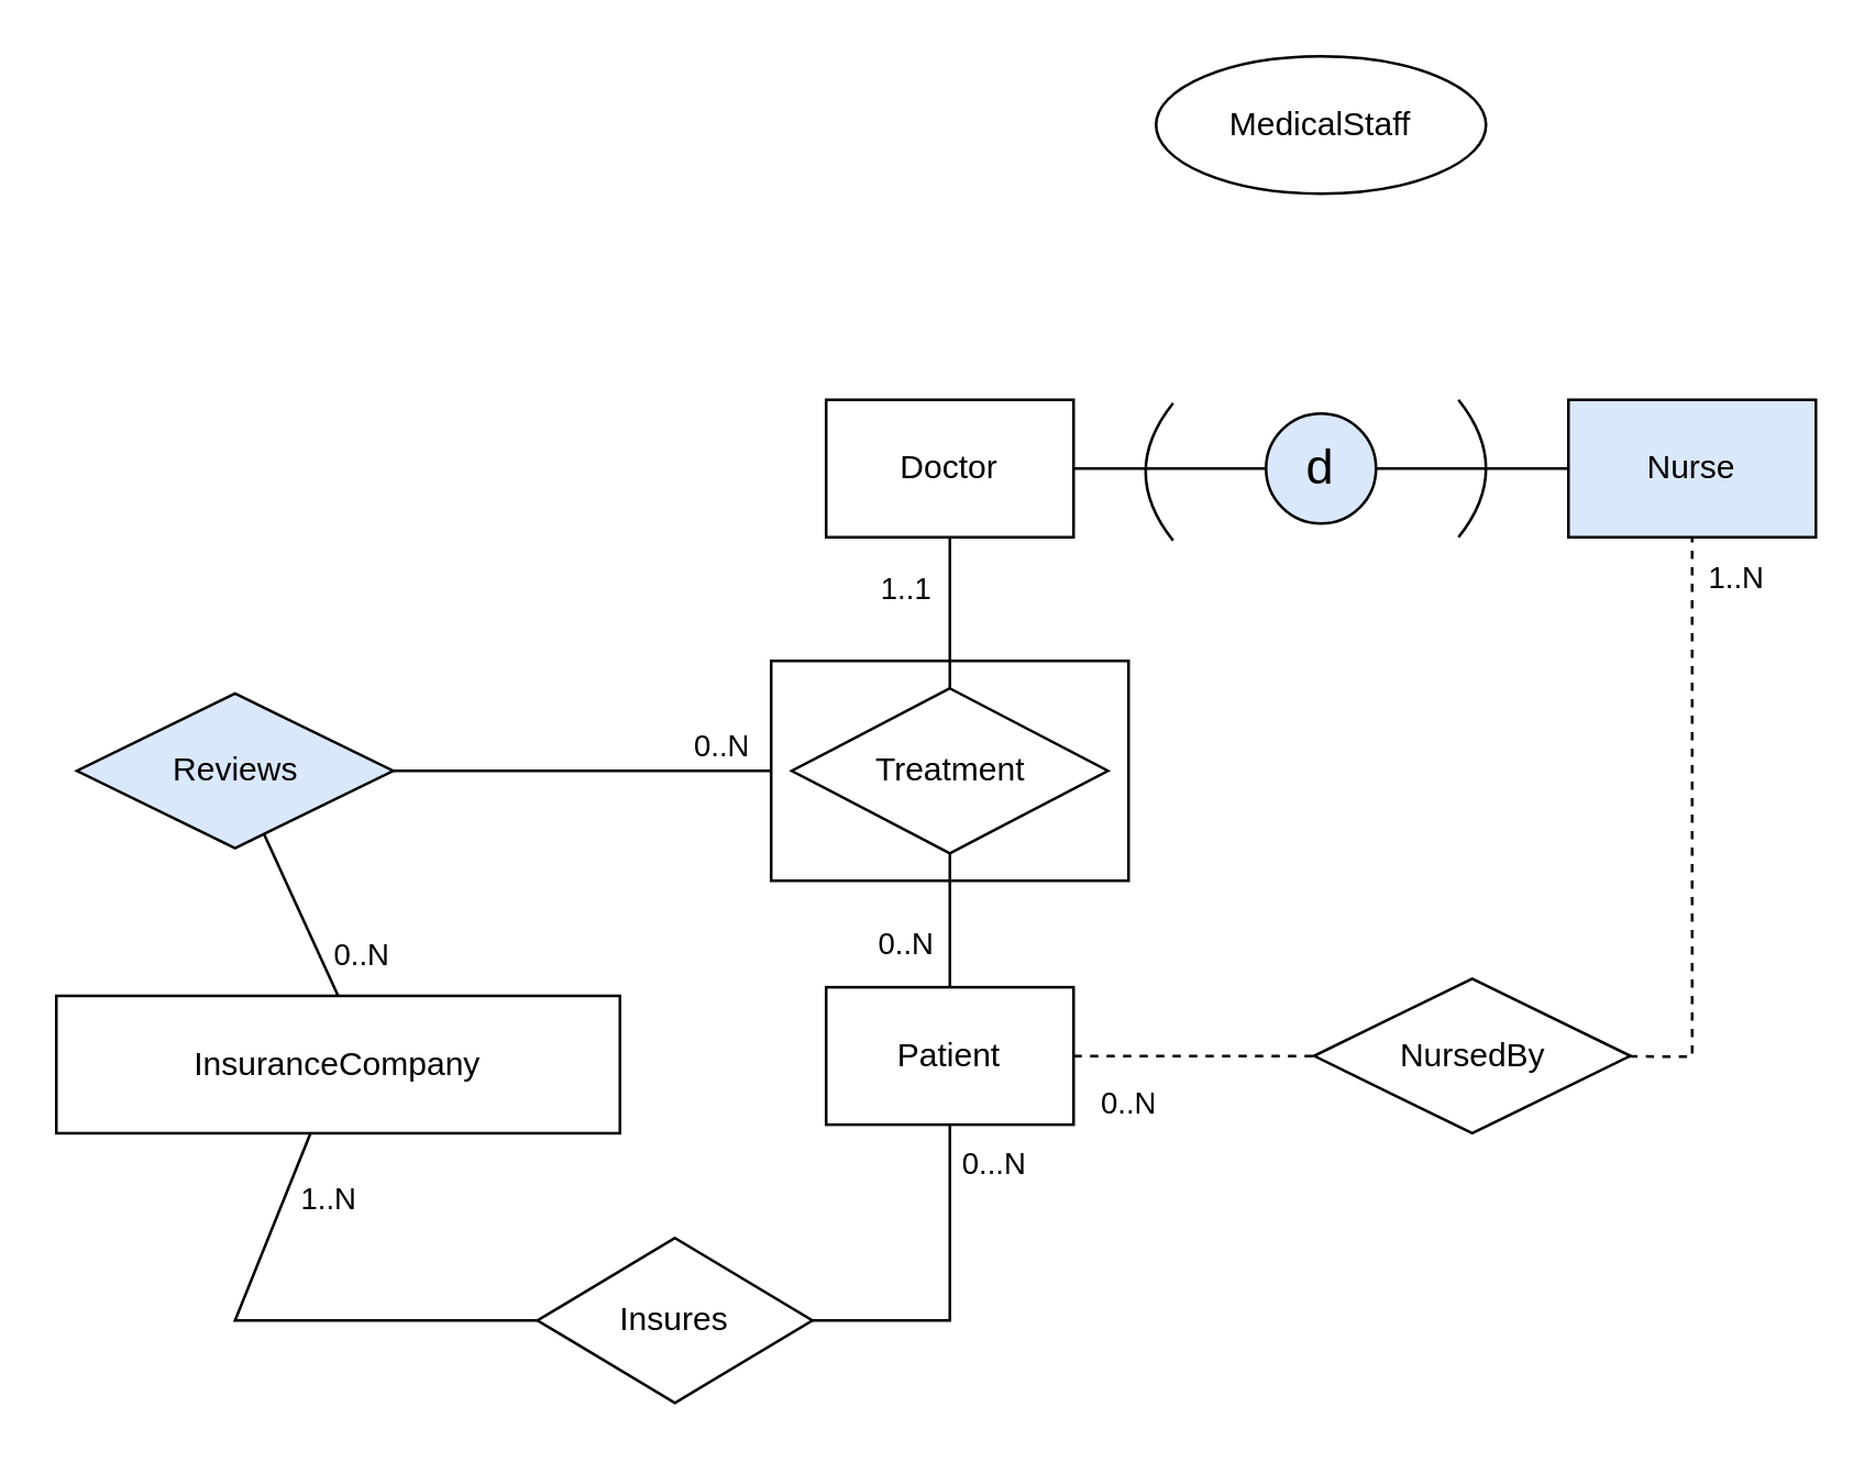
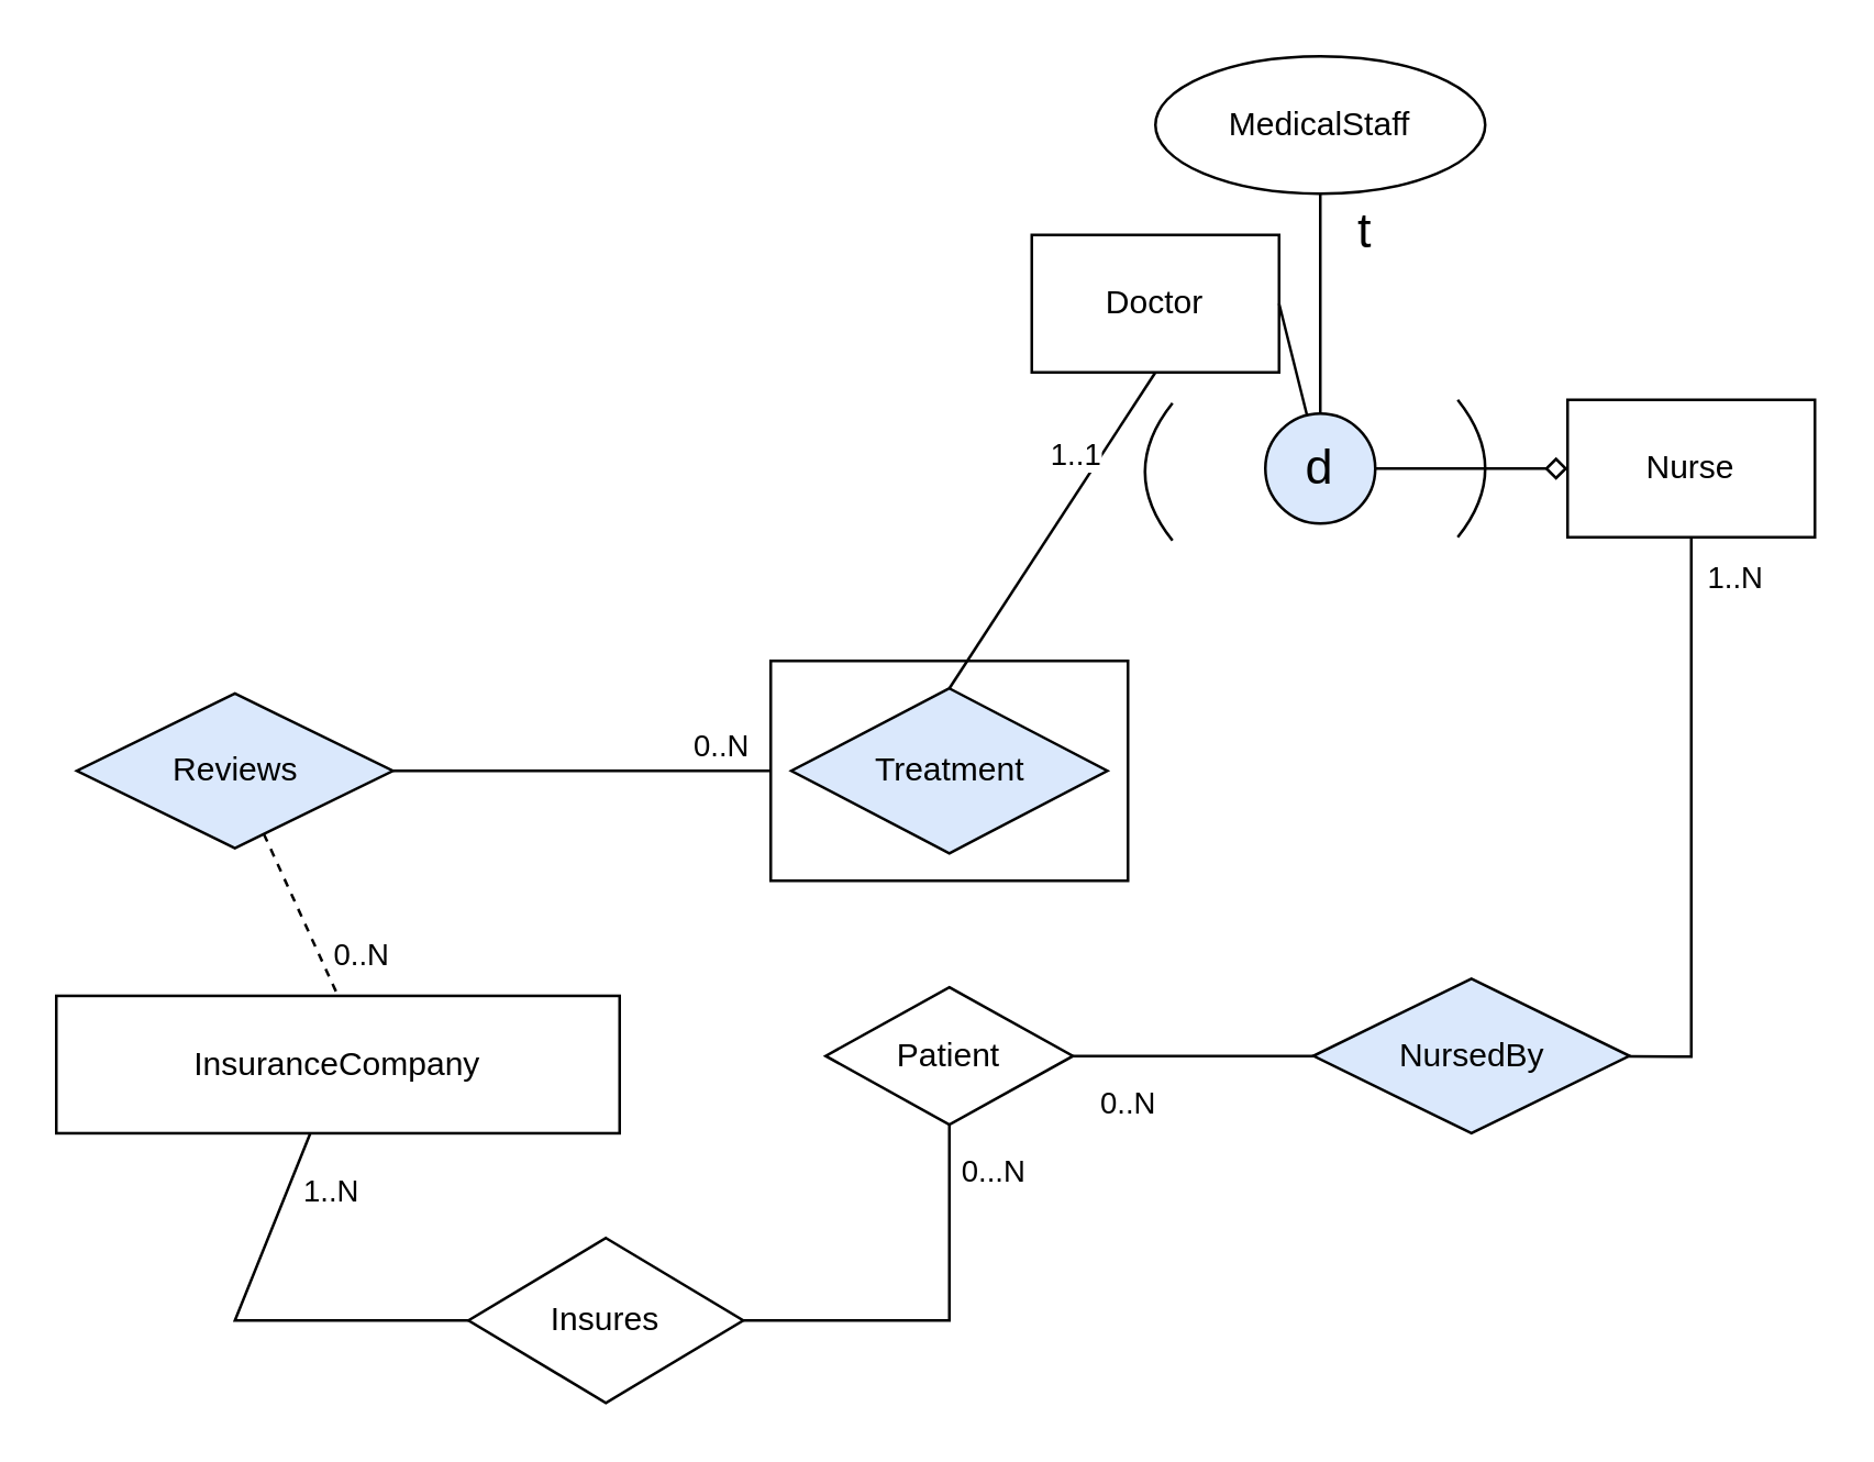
  <mxCell id="0" />
  <mxCell id="1" parent="0" />
- <mxCell id="2" style="edgeStyle=none;rounded=0;orthogonalLoop=1;jettySize=auto;html=1;entryX=0;entryY=0.5;entryDx=0;entryDy=0;endArrow=none;endFill=0;" edge="1" source="3" target="8" parent="1"><mxGeometry relative="1" as="geometry" /></mxCell>
+ <mxCell id="2" style="edgeStyle=none;rounded=0;orthogonalLoop=1;jettySize=auto;html=1;entryX=0;entryY=0.5;entryDx=0;entryDy=0;endArrow=diamond;endFill=0;" edge="1" source="3" target="8" parent="1"><mxGeometry relative="1" as="geometry" /></mxCell>
  <mxCell id="3" value="d" style="ellipse;whiteSpace=wrap;html=1;aspect=fixed;strokeColor=#000000;fontSize=18;fillColor=#dae8fc;" vertex="1" parent="1"><mxGeometry x="460" y="150" width="40" height="40" as="geometry" /></mxCell>
+ <mxCell id="4" style="rounded=0;orthogonalLoop=1;jettySize=auto;html=1;entryX=0.5;entryY=0;entryDx=0;entryDy=0;endArrow=none;endFill=0;" edge="1" source="6" target="3" parent="1"><mxGeometry relative="1" as="geometry" /></mxCell>
+ <mxCell id="5" value="t" style="edgeLabel;html=1;align=center;verticalAlign=middle;resizable=0;points=[];fontSize=18;" vertex="1" connectable="0" parent="4"><mxGeometry x="-0.676" relative="1" as="geometry"><mxPoint x="15" as="offset" /></mxGeometry></mxCell>
  <mxCell id="6" value="MedicalStaff" style="ellipse;whiteSpace=wrap;html=1;" vertex="1" parent="1"><mxGeometry x="420" y="20" width="120" height="50" as="geometry" /></mxCell>
- <mxCell id="7" value="Doctor" style="rounded=0;whiteSpace=wrap;html=1;" vertex="1" parent="1"><mxGeometry x="300" y="145" width="90" height="50" as="geometry" /></mxCell>
- <mxCell id="8" value="Nurse" style="rounded=0;whiteSpace=wrap;html=1;fillColor=#dae8fc;" vertex="1" parent="1"><mxGeometry x="570" y="145" width="90" height="50" as="geometry" /></mxCell>
+ <mxCell id="7" value="Doctor" style="rounded=0;whiteSpace=wrap;html=1;" vertex="1" parent="1"><mxGeometry x="375" y="85" width="90" height="50" as="geometry" /></mxCell>
+ <mxCell id="8" value="Nurse" style="rounded=0;whiteSpace=wrap;html=1;" vertex="1" parent="1"><mxGeometry x="570" y="145" width="90" height="50" as="geometry" /></mxCell>
  <mxCell id="9" value="" style="group" vertex="1" connectable="0" parent="1"><mxGeometry x="399.997" y="149.997" width="42.426" height="42.426" as="geometry" /></mxCell>
  <mxCell id="10" value="" style="group" vertex="1" connectable="0" parent="9"><mxGeometry x="3.553e-15" width="42.426" height="42.426" as="geometry" /></mxCell>
  <mxCell id="11" value="" style="shape=dataStorage;whiteSpace=wrap;html=1;fixedSize=1;rotation=0;" vertex="1" parent="10"><mxGeometry x="16.213" y="-3.787" width="10" height="50" as="geometry" /></mxCell>
  <mxCell id="12" style="edgeStyle=none;rounded=0;orthogonalLoop=1;jettySize=auto;html=1;entryX=1;entryY=0.5;entryDx=0;entryDy=0;endArrow=none;endFill=0;" edge="1" parent="10" source="3" target="7"><mxGeometry relative="1" as="geometry" /></mxCell>
  <mxCell id="13" value="" style="shape=dataStorage;whiteSpace=wrap;html=1;fixedSize=1;rotation=-180;" vertex="1" parent="1"><mxGeometry x="530" y="145" width="10" height="50" as="geometry" /></mxCell>
- <mxCell id="14" style="rounded=0;orthogonalLoop=1;jettySize=auto;html=1;entryX=0.5;entryY=1;entryDx=0;entryDy=0;endArrow=none;endFill=0;" edge="1" parent="1" source="18" target="27"><mxGeometry relative="1" as="geometry"><mxPoint x="345" y="318.75" as="targetPoint" /></mxGeometry></mxCell>
- <mxCell id="15" value="0..N" style="edgeLabel;html=1;align=center;verticalAlign=middle;resizable=0;points=[];" vertex="1" connectable="0" parent="14"><mxGeometry x="-0.341" y="1" relative="1" as="geometry"><mxPoint x="-15.25" as="offset" /></mxGeometry></mxCell>
- <mxCell id="16" style="edgeStyle=none;rounded=0;orthogonalLoop=1;jettySize=auto;html=1;endArrow=none;endFill=0;dashed=1;" edge="1" parent="1" source="18" target="23"><mxGeometry relative="1" as="geometry"><mxPoint x="580" y="383.75" as="targetPoint" /></mxGeometry></mxCell>
+ <mxCell id="16" style="edgeStyle=none;rounded=0;orthogonalLoop=1;jettySize=auto;html=1;endArrow=none;endFill=0;" edge="1" parent="1" source="18" target="23"><mxGeometry relative="1" as="geometry"><mxPoint x="580" y="383.75" as="targetPoint" /></mxGeometry></mxCell>
  <mxCell id="17" value="0..N" style="edgeLabel;html=1;align=center;verticalAlign=middle;resizable=0;points=[];" vertex="1" connectable="0" parent="16"><mxGeometry x="-0.356" y="-1" relative="1" as="geometry"><mxPoint x="-8.28" y="15.25" as="offset" /></mxGeometry></mxCell>
- <mxCell id="18" value="Patient" style="rounded=0;whiteSpace=wrap;html=1;" vertex="1" parent="1"><mxGeometry x="300" y="358.75" width="90" height="50" as="geometry" /></mxCell>
+ <mxCell id="18" value="Patient" style="rhombus;whiteSpace=wrap;html=1;" vertex="1" parent="1"><mxGeometry x="300" y="358.75" width="90" height="50" as="geometry" /></mxCell>
  <mxCell id="19" style="edgeStyle=none;rounded=0;orthogonalLoop=1;jettySize=auto;html=1;exitX=0.5;exitY=0;exitDx=0;exitDy=0;entryX=0.5;entryY=1;entryDx=0;entryDy=0;endArrow=none;endFill=0;" edge="1" parent="1" source="27" target="7"><mxGeometry relative="1" as="geometry"><mxPoint x="345" y="228.75" as="sourcePoint" /></mxGeometry></mxCell>
  <mxCell id="20" value="1..1" style="edgeLabel;html=1;align=center;verticalAlign=middle;resizable=0;points=[];" vertex="1" connectable="0" parent="19"><mxGeometry x="0.627" y="1" relative="1" as="geometry"><mxPoint x="-15.25" y="8.84" as="offset" /></mxGeometry></mxCell>
- <mxCell id="21" style="edgeStyle=none;rounded=0;orthogonalLoop=1;jettySize=auto;html=1;entryX=0.5;entryY=1;entryDx=0;entryDy=0;endArrow=none;endFill=0;dashed=1;" edge="1" parent="1" source="23" target="8"><mxGeometry relative="1" as="geometry"><Array as="points"><mxPoint x="615" y="384" /></Array></mxGeometry></mxCell>
+ <mxCell id="21" style="edgeStyle=none;rounded=0;orthogonalLoop=1;jettySize=auto;html=1;entryX=0.5;entryY=1;entryDx=0;entryDy=0;endArrow=none;endFill=0;" edge="1" parent="1" source="23" target="8"><mxGeometry relative="1" as="geometry"><Array as="points"><mxPoint x="615" y="384" /></Array></mxGeometry></mxCell>
  <mxCell id="22" value="1..N" style="edgeLabel;html=1;align=center;verticalAlign=middle;resizable=0;points=[];" vertex="1" connectable="0" parent="21"><mxGeometry x="0.846" y="-1" relative="1" as="geometry"><mxPoint x="14" y="-1" as="offset" /></mxGeometry></mxCell>
- <mxCell id="23" value="NursedBy" style="rhombus;whiteSpace=wrap;html=1;" vertex="1" parent="1"><mxGeometry x="477.5" y="355.63" width="115" height="56.25" as="geometry" /></mxCell>
+ <mxCell id="23" value="NursedBy" style="rhombus;whiteSpace=wrap;html=1;fillColor=#dae8fc;" vertex="1" parent="1"><mxGeometry x="477.5" y="355.63" width="115" height="56.25" as="geometry" /></mxCell>
  <mxCell id="24" style="edgeStyle=none;rounded=0;orthogonalLoop=1;jettySize=auto;html=1;entryX=0;entryY=0.5;entryDx=0;entryDy=0;endArrow=none;endFill=0;" edge="1" parent="1" source="26" target="37"><mxGeometry relative="1" as="geometry"><Array as="points"><mxPoint x="85" y="480" /></Array></mxGeometry></mxCell>
  <mxCell id="25" value="1..N" style="edgeLabel;html=1;align=center;verticalAlign=middle;resizable=0;points=[];" vertex="1" connectable="0" parent="24"><mxGeometry x="-0.724" relative="1" as="geometry"><mxPoint x="15" as="offset" /></mxGeometry></mxCell>
  <mxCell id="26" value="InsuranceCompany" style="rounded=0;whiteSpace=wrap;html=1;" vertex="1" parent="1"><mxGeometry x="20" y="361.88" width="205" height="50" as="geometry" /></mxCell>
- <mxCell id="27" value="Treatment" style="rhombus;whiteSpace=wrap;html=1;" vertex="1" parent="1"><mxGeometry x="287.5" y="250" width="115" height="60" as="geometry" /></mxCell>
+ <mxCell id="27" value="Treatment" style="rhombus;whiteSpace=wrap;html=1;fillColor=#dae8fc;" vertex="1" parent="1"><mxGeometry x="287.5" y="250" width="115" height="60" as="geometry" /></mxCell>
  <mxCell id="28" value="" style="rounded=0;whiteSpace=wrap;html=1;fillColor=none;" vertex="1" parent="1"><mxGeometry x="280" y="240" width="130" height="80" as="geometry" /></mxCell>
  <mxCell id="29" style="edgeStyle=none;rounded=0;orthogonalLoop=1;jettySize=auto;html=1;entryX=1;entryY=0.75;entryDx=0;entryDy=0;endArrow=none;endFill=0;" edge="1" parent="1" source="26" target="26"><mxGeometry relative="1" as="geometry" /></mxCell>
  <mxCell id="30" style="edgeStyle=none;rounded=0;orthogonalLoop=1;jettySize=auto;html=1;endArrow=none;endFill=0;" edge="1" parent="1" source="34" target="28"><mxGeometry relative="1" as="geometry" /></mxCell>
  <mxCell id="31" value="0..N" style="edgeLabel;html=1;align=center;verticalAlign=middle;resizable=0;points=[];" vertex="1" connectable="0" parent="30"><mxGeometry x="0.738" y="1" relative="1" as="geometry"><mxPoint y="-9" as="offset" /></mxGeometry></mxCell>
- <mxCell id="32" style="edgeStyle=none;rounded=0;orthogonalLoop=1;jettySize=auto;html=1;entryX=0.5;entryY=0;entryDx=0;entryDy=0;endArrow=none;endFill=0;" edge="1" parent="1" source="34" target="26"><mxGeometry relative="1" as="geometry" /></mxCell>
+ <mxCell id="32" style="edgeStyle=none;rounded=0;orthogonalLoop=1;jettySize=auto;html=1;entryX=0.5;entryY=0;entryDx=0;entryDy=0;endArrow=none;endFill=0;dashed=1;" edge="1" parent="1" source="34" target="26"><mxGeometry relative="1" as="geometry" /></mxCell>
  <mxCell id="33" value="0..N" style="edgeLabel;html=1;align=center;verticalAlign=middle;resizable=0;points=[];" vertex="1" connectable="0" parent="32"><mxGeometry x="0.483" y="1" relative="1" as="geometry"><mxPoint x="14" as="offset" /></mxGeometry></mxCell>
  <mxCell id="34" value="Reviews" style="rhombus;whiteSpace=wrap;html=1;fillColor=#dae8fc;" vertex="1" parent="1"><mxGeometry x="27.5" y="251.88" width="115" height="56.25" as="geometry" /></mxCell>
  <mxCell id="35" style="edgeStyle=none;rounded=0;orthogonalLoop=1;jettySize=auto;html=1;entryX=0.5;entryY=1;entryDx=0;entryDy=0;endArrow=none;endFill=0;" edge="1" parent="1" source="37" target="18"><mxGeometry relative="1" as="geometry"><Array as="points"><mxPoint x="345" y="480" /></Array></mxGeometry></mxCell>
  <mxCell id="36" value="0...N" style="edgeLabel;html=1;align=center;verticalAlign=middle;resizable=0;points=[];" vertex="1" connectable="0" parent="35"><mxGeometry x="0.778" y="-3" relative="1" as="geometry"><mxPoint x="12" as="offset" /></mxGeometry></mxCell>
- <mxCell id="37" value="Insures" style="rhombus;whiteSpace=wrap;html=1;fillColor=none;" vertex="1" parent="1"><mxGeometry x="195" y="450" width="100" height="60" as="geometry" /></mxCell>
+ <mxCell id="37" value="Insures" style="rhombus;whiteSpace=wrap;html=1;fillColor=none;" vertex="1" parent="1"><mxGeometry x="170" y="450" width="100" height="60" as="geometry" /></mxCell>
